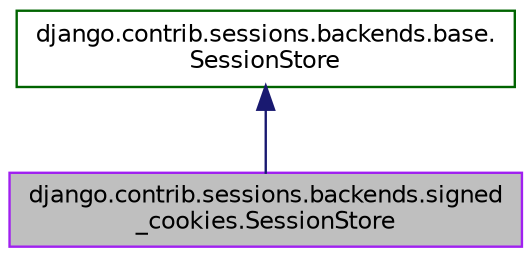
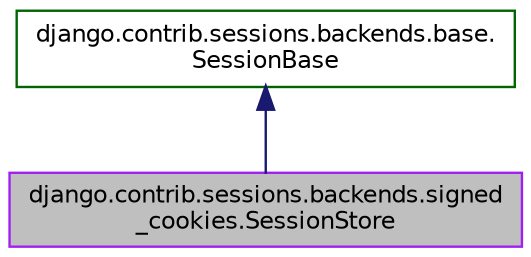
  digraph {
    node [fontname=Helvetica fontsize=10 shape=record style=filled]
    n1 [color=purple fillcolor=grey75 fontcolor=black height=0.2 label="django.contrib.sessions.backends.signed\l_cookies.SessionStore" width=0.4]
-   n2 [color=darkgreen fillcolor=white height=0.2 label="django.contrib.sessions.backends.base.\lSessionStore" width=0.4]
+   n2 [color=darkgreen fillcolor=white height=0.2 label="django.contrib.sessions.backends.base.\lSessionBase" width=0.4]
    n2 -> n1 [color=midnightblue dir=back fontname=Helvetica fontsize=10 labelfontname=Helvetica labelfontsize=10 style=solid]
  }
